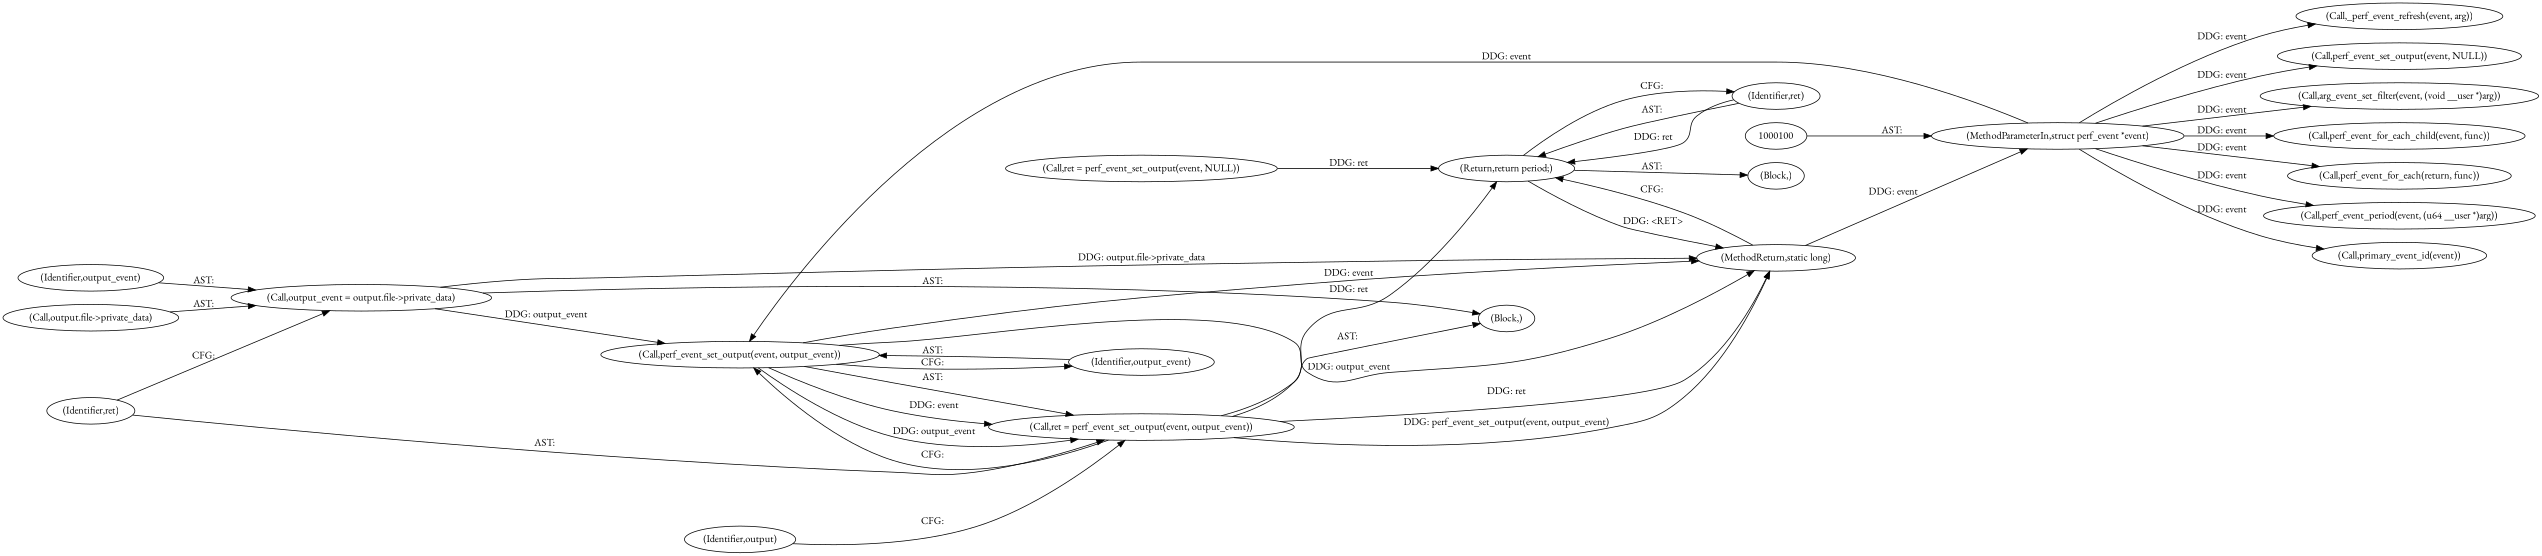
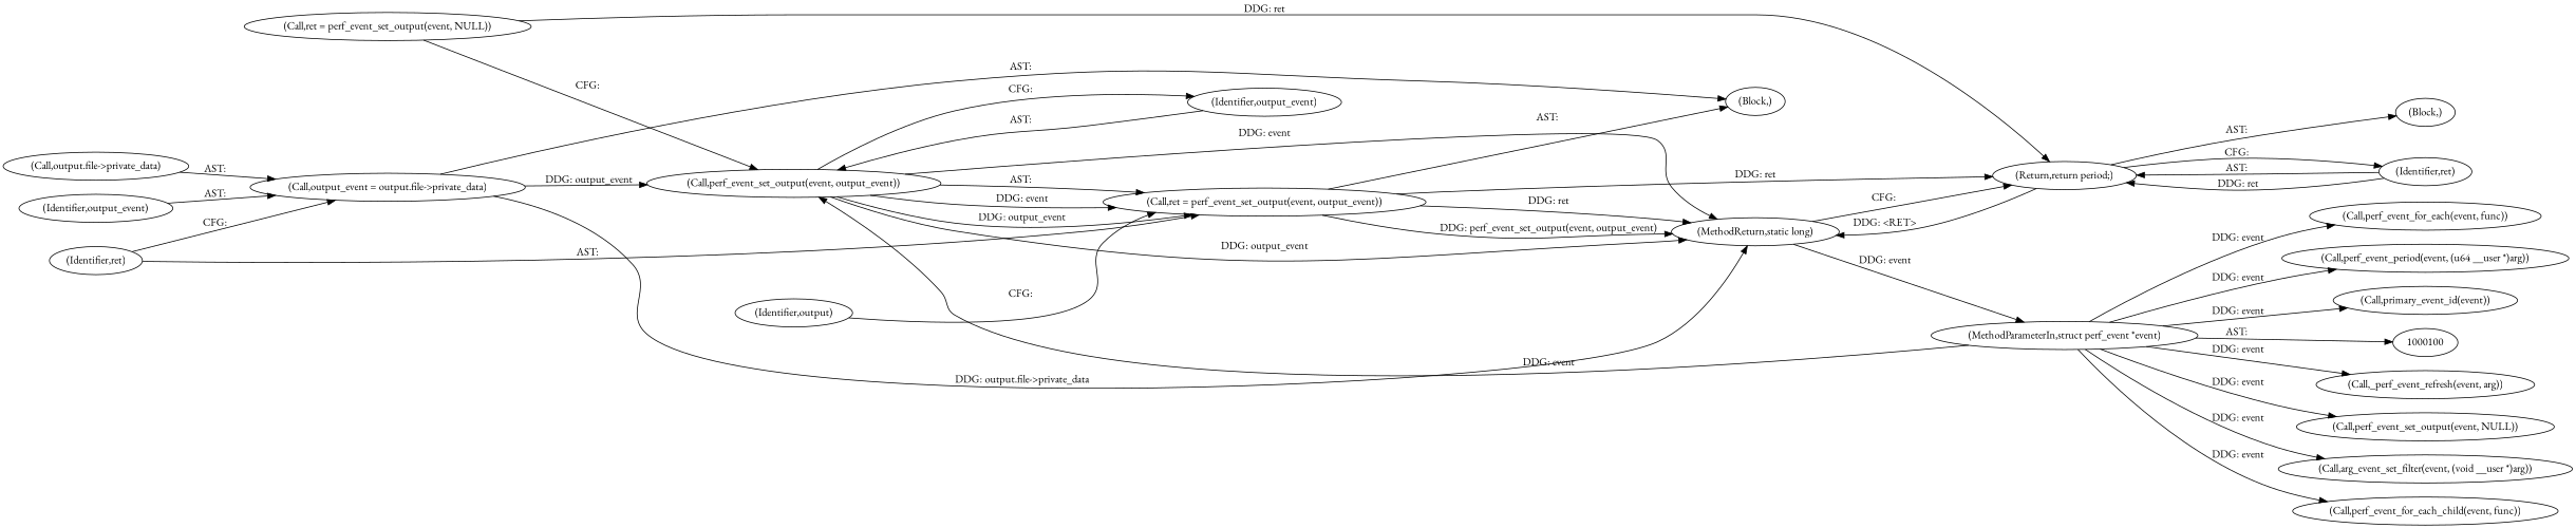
  digraph {
    fontname="EB Garamond"
    rankdir=LR
    node [fontname="EB Garamond"]
    edge [fontname="EB Garamond"]
    n1 [label="(Call,perf_event_set_output(event, output_event))"]
    n2 [label="(Call,ret = perf_event_set_output(event, output_event))"]
    n3 [label="(Identifier,output_event)"]
    n4 [label="(MethodReturn,static long)"]
    n5 [label="(Block,)"]
    n6 [label="(Return,return period;)"]
    n7 [label="(MethodParameterIn,struct perf_event *event)"]
    n8 [label="(Call,_perf_event_refresh(event, arg))"]
    n9 [label="(Call,perf_event_set_output(event, NULL))"]
    n10 [label="(Call,arg_event_set_filter(event, (void __user *)arg))"]
    n11 [label="(Call,perf_event_for_each_child(event, func))"]
-   n12 [label="(Call,perf_event_for_each(return, func))"]
+   n12 [label="(Call,perf_event_for_each(event, func))"]
    n13 [label="(Call,perf_event_period(event, (u64 __user *)arg))"]
    n14 [label="(Call,primary_event_id(event))"]
    1000100
    n16 [label="(Call,output_event = output.file->private_data)"]
    n17 [label="(Call,output.file->private_data)"]
    n18 [label="(Block,)"]
    n19 [label="(Identifier,ret)"]
    n20 [label="(Identifier,output_event)"]
    n21 [label="(Call,ret = perf_event_set_output(event, NULL))"]
    n22 [label="(Identifier,ret)"]
    n23 [label="(Identifier,output)"]
    n1 -> n2 [label="AST: "]
    n1 -> n2 [label="DDG: event"]
    n1 -> n2 [label="DDG: output_event"]
    n1 -> n3 [label="CFG: "]
    n1 -> n4 [label="DDG: output_event"]
    n1 -> n4 [label="DDG: event"]
-   n2 -> n1 [label="CFG: "]
+   n21 -> n1 [label="CFG: "]
    n2 -> n4 [label="DDG: ret"]
    n2 -> n4 [label="DDG: perf_event_set_output(event, output_event)"]
    n2 -> n5 [label="AST: "]
    n2 -> n6 [label="DDG: ret"]
    n3 -> n1 [label="AST: "]
    n4 -> n6 [label="CFG: "]
    n4 -> n7 [label="DDG: event"]
    n6 -> n4 [label="DDG: <RET>"]
    n6 -> n18 [label="AST: "]
    n6 -> n19 [label="CFG: "]
    n7 -> n1 [label="DDG: event"]
    n7 -> n8 [label="DDG: event"]
    n7 -> n9 [label="DDG: event"]
    n7 -> n10 [label="DDG: event"]
    n7 -> n11 [label="DDG: event"]
    n7 -> n12 [label="DDG: event"]
    n7 -> n13 [label="DDG: event"]
    n7 -> n14 [label="DDG: event"]
-   1000100 -> n7 [label="AST: "]
+   n7 -> 1000100 [label="AST: "]
    n16 -> n1 [label="DDG: output_event"]
    n16 -> n4 [label="DDG: output.file->private_data"]
    n16 -> n5 [label="AST: "]
    n17 -> n16 [label="AST: "]
    n19 -> n6 [label="AST: "]
    n19 -> n6 [label="DDG: ret"]
    n20 -> n16 [label="AST: "]
    n21 -> n6 [label="DDG: ret"]
    n22 -> n2 [label="AST: "]
    n22 -> n16 [label="CFG: "]
    n23 -> n2 [label="CFG: "]
  }
